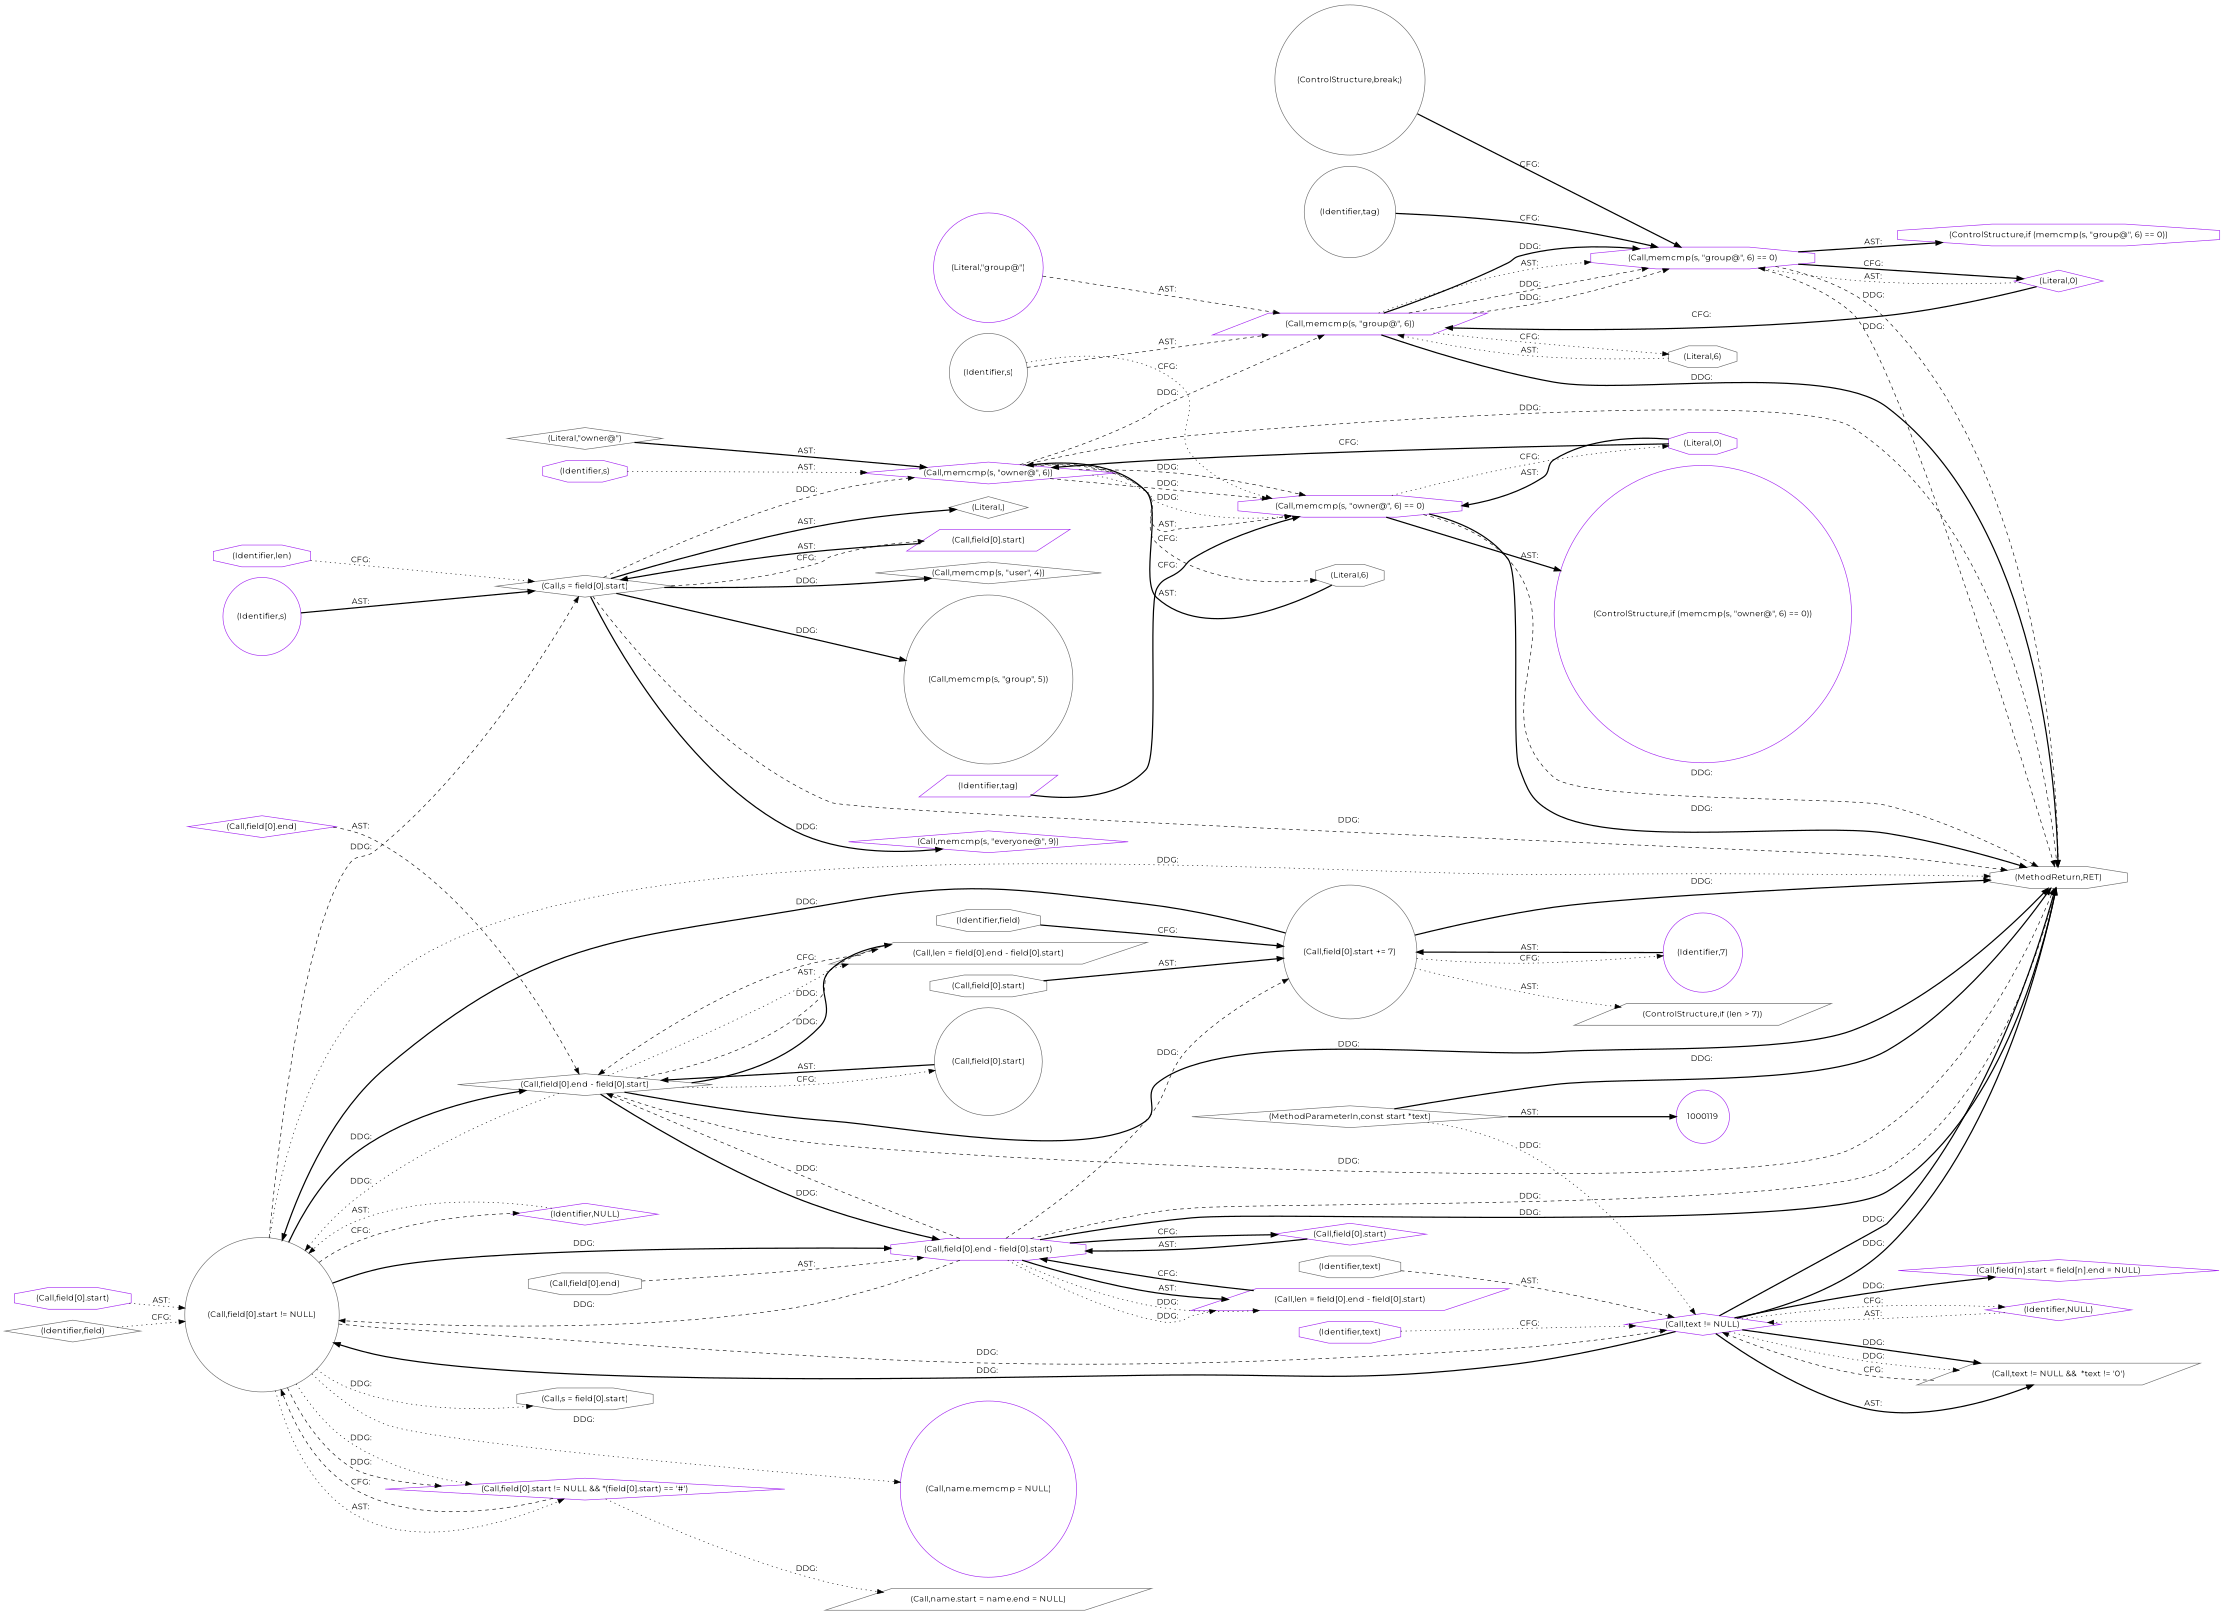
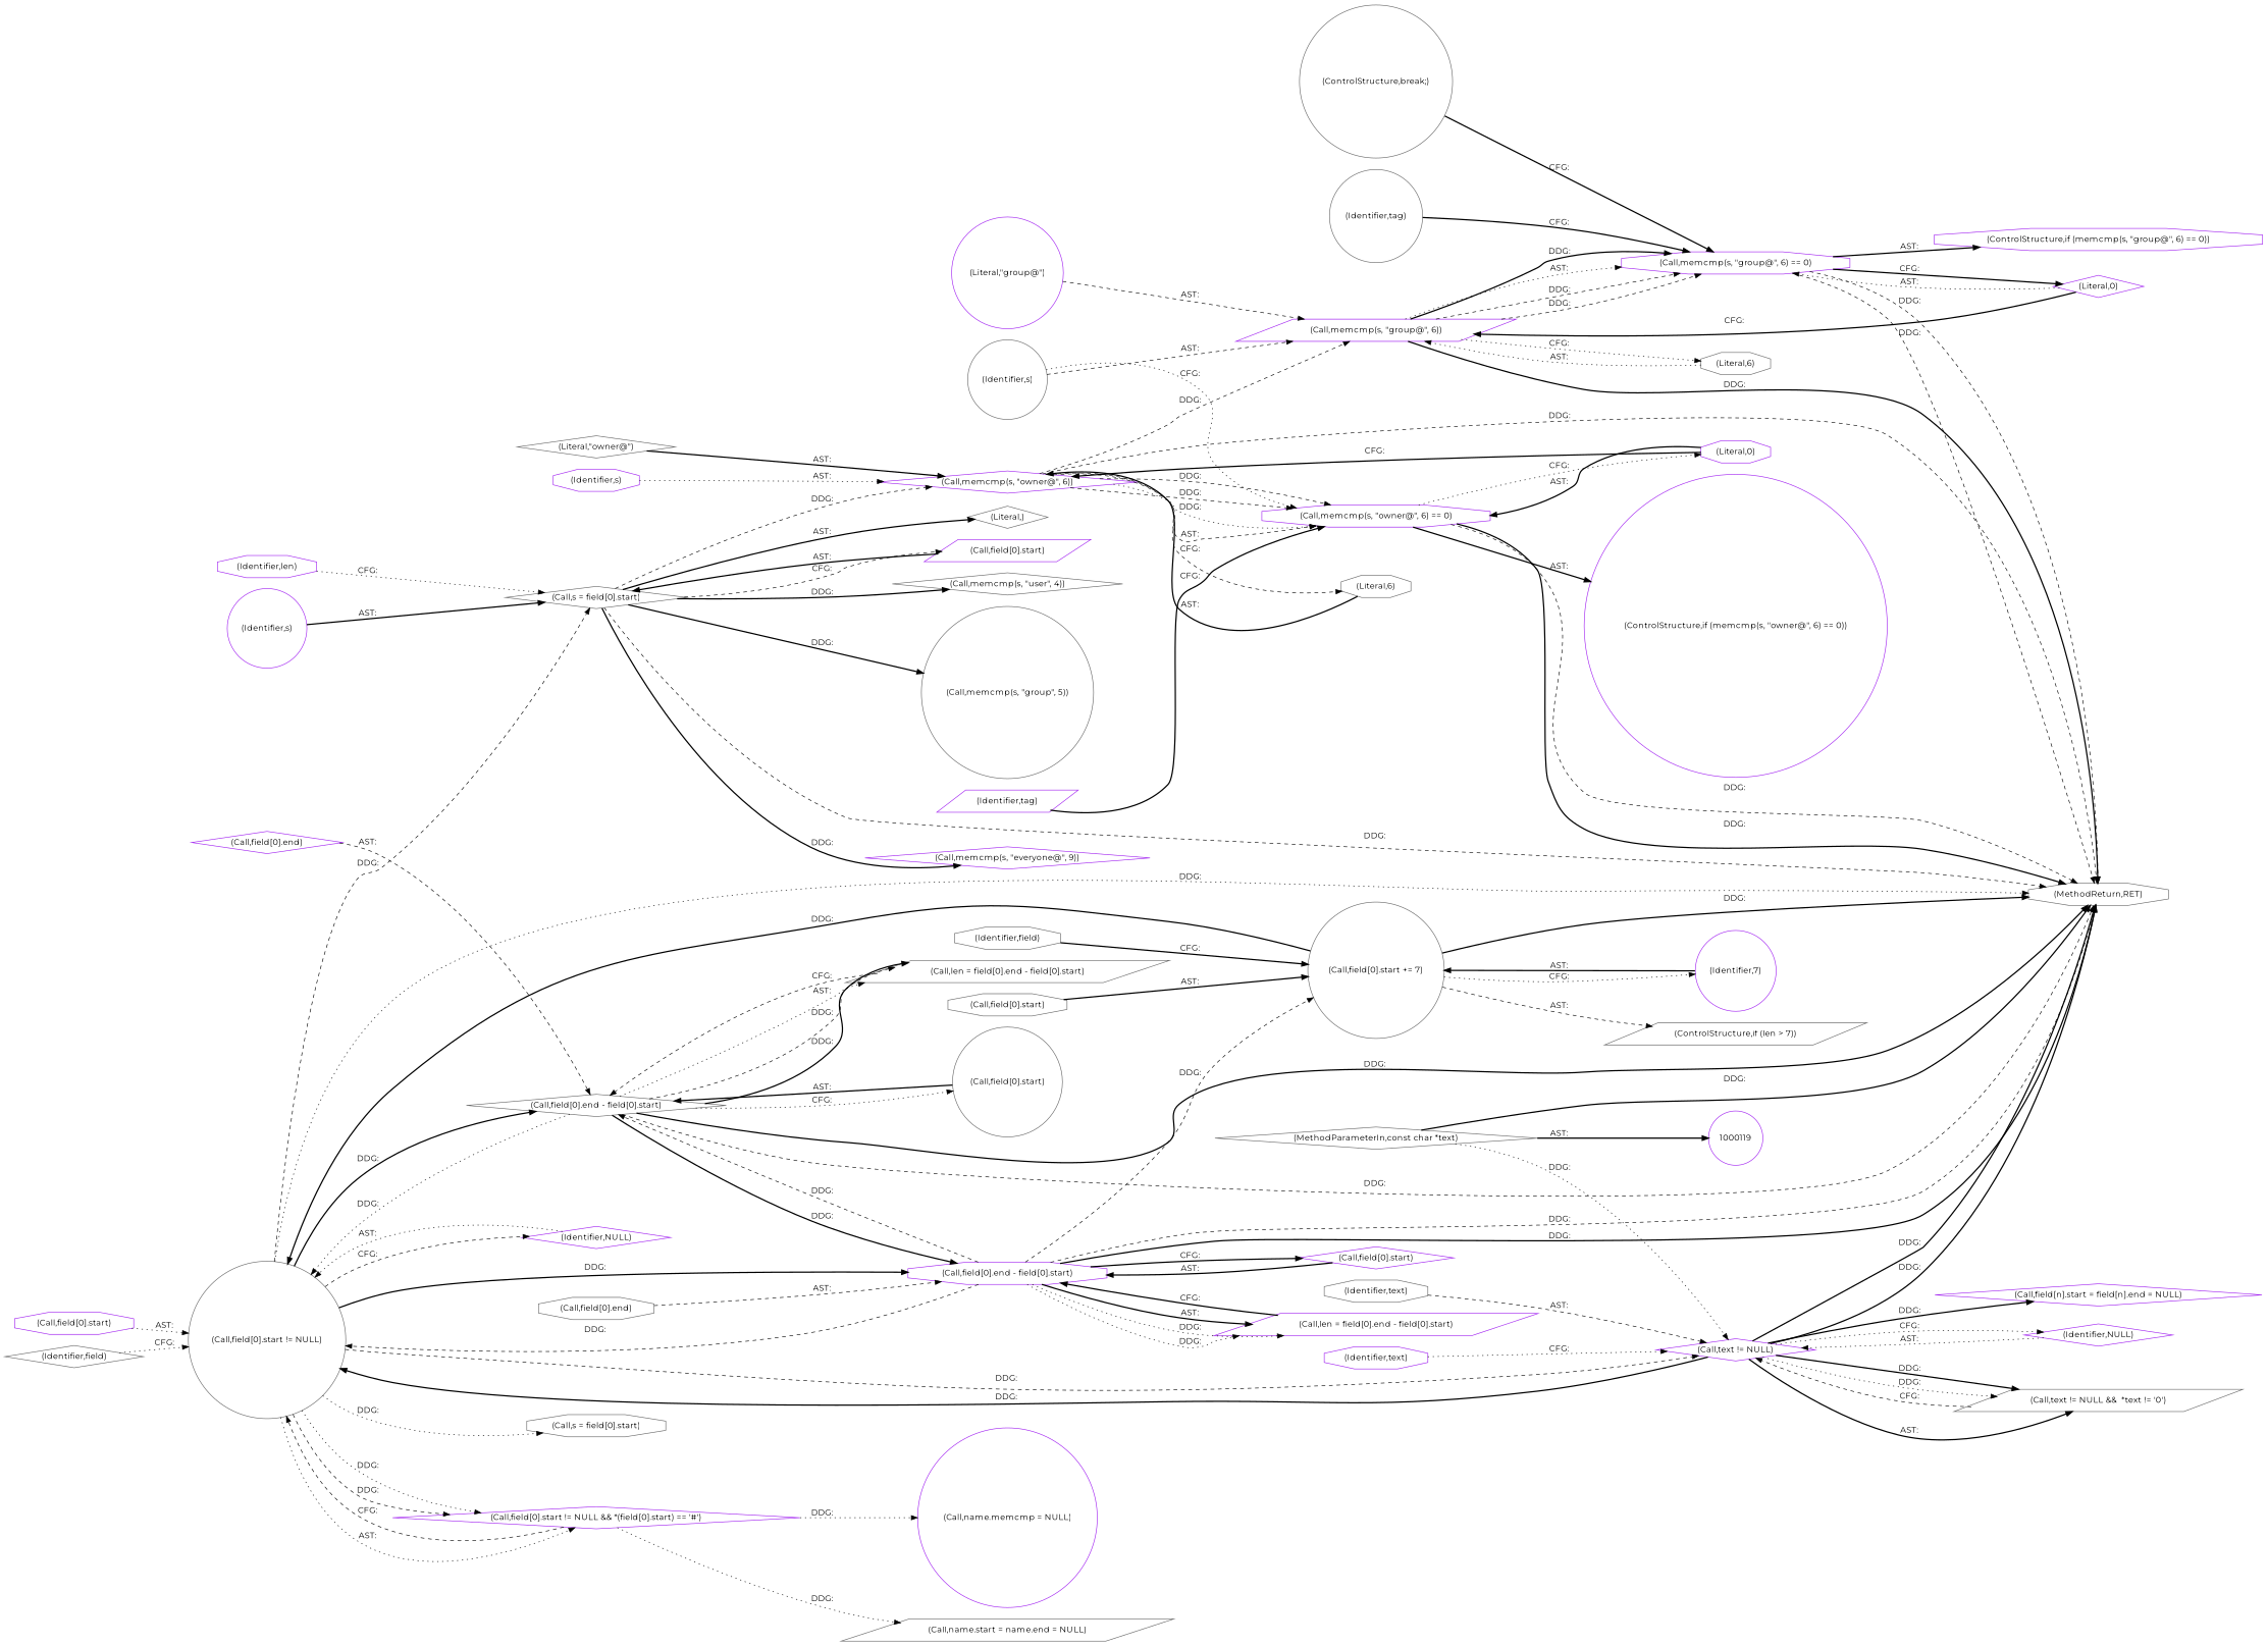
  digraph {
    fontname=Montserrat
    rankdir=LR
    node [color=purple fontname=Montserrat shape=diamond]
    edge [fontname=Montserrat style=bold]
    n1 [label="(Call,memcmp(s, \"owner@\", 6))"]
    n2 [label="(Call,memcmp(s, \"owner@\", 6) == 0)" shape=octagon]
    n3 [label="(Call,memcmp(s, \"group@\", 6))" shape=parallelogram]
    n4 [color=gray40 label="(Literal,6)" shape=octagon]
    n5 [color=gray40 label="(MethodReturn,RET)" shape=octagon]
    n6 [label="(Literal,0)" shape=octagon]
    n7 [label="(ControlStructure,if (memcmp(s, \"owner@\", 6) == 0))" shape=circle]
    n8 [label="(Call,memcmp(s, \"group@\", 6) == 0)" shape=octagon]
    n9 [color=gray40 label="(Literal,6)" shape=octagon]
    n10 [color=gray40 label="(Call,s = field[0].start)"]
    n11 [label="(Call,field[0].start)" shape=parallelogram]
    n12 [color=gray40 label="(Call,memcmp(s, \"group\", 5))" shape=circle]
    n13 [label="(Call,memcmp(s, \"everyone@\", 9))"]
    n14 [color=gray40 label="(Literal,)"]
    n15 [color=gray40 label="(Call,memcmp(s, \"user\", 4))"]
    n16 [color=gray40 label="(Call,field[0].start != NULL)" shape=circle]
    n17 [color=gray40 label="(Call,field[0].end - field[0].start)"]
    n18 [label="(Call,field[0].end - field[0].start)" shape=octagon]
    n19 [label="(Call,text != NULL)"]
    n20 [label="(Identifier,NULL)"]
    n21 [label="(Call,name.memcmp = NULL)" shape=circle]
    n22 [label="(Call,field[0].start != NULL && *(field[0].start) == '#')"]
    n23 [color=gray40 label="(Call,s = field[0].start)" shape=octagon]
    n24 [color=gray40 label="(Call,field[0].start)" shape=circle]
    n25 [color=gray40 label="(Call,len = field[0].end - field[0].start)" shape=parallelogram]
    n26 [color=gray40 label="(Call,field[0].start += 7)" shape=circle]
    n27 [label="(Call,field[0].start)"]
    n28 [label="(Call,len = field[0].end - field[0].start)" shape=parallelogram]
    n29 [color=gray40 label="(Call,text != NULL &&  *text != '\0')" shape=parallelogram]
    n30 [label="(Identifier,NULL)"]
    n31 [label="(Call,field[n].start = field[n].end = NULL)"]
    n32 [color=gray40 label="(Call,name.start = name.end = NULL)" shape=parallelogram]
    n33 [label="(Identifier,7)" shape=circle]
    n34 [color=gray40 label="(ControlStructure,if (len > 7))" shape=parallelogram]
-   n35 [color=gray40 label="(MethodParameterIn,const start *text)"]
+   n35 [color=gray40 label="(MethodParameterIn,const char *text)"]
    1000119 [shape=circle]
    n37 [label="(Literal,0)"]
    n38 [label="(ControlStructure,if (memcmp(s, \"group@\", 6) == 0))" shape=octagon]
    n39 [label="(Identifier,s)" shape=octagon]
    n40 [color=gray40 label="(Literal,\"owner@\")"]
    n41 [label="(Call,field[0].start)" shape=octagon]
    n42 [color=gray40 label="(Call,field[0].start)" shape=octagon]
    n43 [label="(Identifier,len)" shape=octagon]
    n44 [label="(Call,field[0].end)"]
    n45 [color=gray40 label="(Identifier,field)" shape=octagon]
    n46 [color=gray40 label="(Identifier,field)"]
    n47 [color=gray40 label="(Identifier,text)" shape=octagon]
    n48 [color=gray40 label="(Identifier,s)" shape=circle]
    n49 [color=gray40 label="(Call,field[0].end)" shape=octagon]
    n50 [color=gray40 label="(ControlStructure,break;)" shape=circle]
    n51 [label="(Identifier,text)" shape=octagon]
    n52 [label="(Identifier,tag)" shape=parallelogram]
    n53 [label="(Literal,\"group@\")" shape=circle]
    n54 [color=gray40 label="(Identifier,tag)" shape=circle]
    n55 [label="(Identifier,s)" shape=circle]
    n1 -> n2 [label="AST: " style=dashed]
    n1 -> n2 [label="DDG: " style=dashed]
    n1 -> n2 [label="DDG: " style=dashed]
    n1 -> n2 [label="DDG: " style=dotted]
    n1 -> n3 [label="DDG: " style=dashed]
    n1 -> n4 [label="CFG: " style=dashed]
    n1 -> n5 [label="DDG: " style=dashed]
    n2 -> n5 [label="DDG: " style=dashed]
    n2 -> n5 [label="DDG: "]
    n2 -> n6 [label="CFG: " style=dotted]
    n2 -> n7 [label="AST: "]
    n3 -> n5 [label="DDG: "]
    n3 -> n8 [label="AST: " style=dotted]
    n3 -> n8 [label="DDG: " style=dashed]
    n3 -> n8 [label="DDG: " style=dashed]
    n3 -> n8 [label="DDG: "]
    n3 -> n9 [label="CFG: " style=dotted]
    n4 -> n1 [label="AST: "]
    n6 -> n1 [label="CFG: "]
    n6 -> n2 [label="AST: "]
    n8 -> n5 [label="DDG: " style=dashed]
    n8 -> n5 [label="DDG: " style=dashed]
    n8 -> n37 [label="CFG: "]
    n8 -> n38 [label="AST: "]
    n9 -> n3 [label="AST: " style=dotted]
    n10 -> n1 [label="DDG: " style=dashed]
    n10 -> n5 [label="DDG: " style=dashed]
    n10 -> n11 [label="CFG: " style=dashed]
    n10 -> n12 [label="DDG: "]
    n10 -> n13 [label="DDG: "]
    n10 -> n14 [label="AST: "]
    n10 -> n15 [label="DDG: "]
    n11 -> n10 [label="AST: "]
    n16 -> n5 [label="DDG: " style=dotted]
    n16 -> n10 [label="DDG: " style=dashed]
    n16 -> n17 [label="DDG: "]
    n16 -> n18 [label="DDG: "]
    n16 -> n19 [label="DDG: " style=dashed]
    n16 -> n20 [label="CFG: " style=dashed]
-   n16 -> n21 [label="DDG: " style=dotted]
+   n22 -> n21 [label="DDG: " style=dotted]
    n16 -> n22 [label="AST: " style=dotted]
    n16 -> n22 [label="DDG: " style=dotted]
    n16 -> n22 [label="DDG: " style=dashed]
    n16 -> n23 [label="DDG: " style=dotted]
    n17 -> n5 [label="DDG: " style=dashed]
    n17 -> n5 [label="DDG: "]
    n17 -> n16 [label="DDG: " style=dotted]
    n17 -> n18 [label="DDG: "]
    n17 -> n24 [label="CFG: " style=dotted]
    n17 -> n25 [label="AST: " style=dotted]
    n17 -> n25 [label="DDG: " style=dashed]
    n17 -> n25 [label="DDG: "]
    n18 -> n5 [label="DDG: "]
    n18 -> n5 [label="DDG: " style=dashed]
    n18 -> n16 [label="DDG: " style=dashed]
    n18 -> n17 [label="DDG: " style=dashed]
    n18 -> n26 [label="DDG: " style=dashed]
    n18 -> n27 [label="CFG: "]
    n18 -> n28 [label="AST: "]
    n18 -> n28 [label="DDG: " style=dotted]
    n18 -> n28 [label="DDG: " style=dotted]
    n19 -> n5 [label="DDG: "]
    n19 -> n5 [label="DDG: "]
    n19 -> n16 [label="DDG: "]
    n19 -> n29 [label="AST: "]
    n19 -> n29 [label="DDG: "]
    n19 -> n29 [label="DDG: " style=dotted]
    n19 -> n30 [label="CFG: " style=dotted]
    n19 -> n31 [label="DDG: "]
    n20 -> n16 [label="AST: " style=dotted]
    n22 -> n16 [label="CFG: " style=dashed]
    n22 -> n32 [label="DDG: " style=dotted]
    n24 -> n17 [label="AST: "]
    n25 -> n17 [label="CFG: " style=dashed]
    n26 -> n5 [label="DDG: "]
    n26 -> n16 [label="DDG: "]
    n26 -> n33 [label="CFG: " style=dotted]
-   n26 -> n34 [label="AST: " style=dotted]
+   n26 -> n34 [label="AST: " style=dashed]
    n27 -> n18 [label="AST: "]
    n28 -> n18 [label="CFG: "]
    n29 -> n19 [label="CFG: " style=dashed]
    n30 -> n19 [label="AST: " style=dotted]
    n33 -> n26 [label="AST: "]
    n35 -> n5 [label="DDG: "]
    n35 -> n19 [label="DDG: " style=dotted]
    n35 -> 1000119 [label="AST: "]
    n37 -> n3 [label="CFG: "]
    n37 -> n8 [label="AST: " style=dotted]
    n39 -> n1 [label="AST: " style=dotted]
    n40 -> n1 [label="AST: "]
    n41 -> n16 [label="AST: " style=dotted]
    n42 -> n26 [label="AST: "]
    n43 -> n10 [label="CFG: " style=dotted]
    n44 -> n17 [label="AST: " style=dashed]
    n45 -> n26 [label="CFG: "]
    n46 -> n16 [label="CFG: " style=dotted]
    n47 -> n19 [label="AST: " style=dashed]
    n48 -> n2 [label="CFG: " style=dotted]
    n48 -> n3 [label="AST: " style=dashed]
    n49 -> n18 [label="AST: " style=dashed]
    n50 -> n8 [label="CFG: "]
    n51 -> n19 [label="CFG: " style=dotted]
    n52 -> n2 [label="CFG: "]
    n53 -> n3 [label="AST: " style=dashed]
    n54 -> n8 [label="CFG: "]
    n55 -> n10 [label="AST: "]
  }
